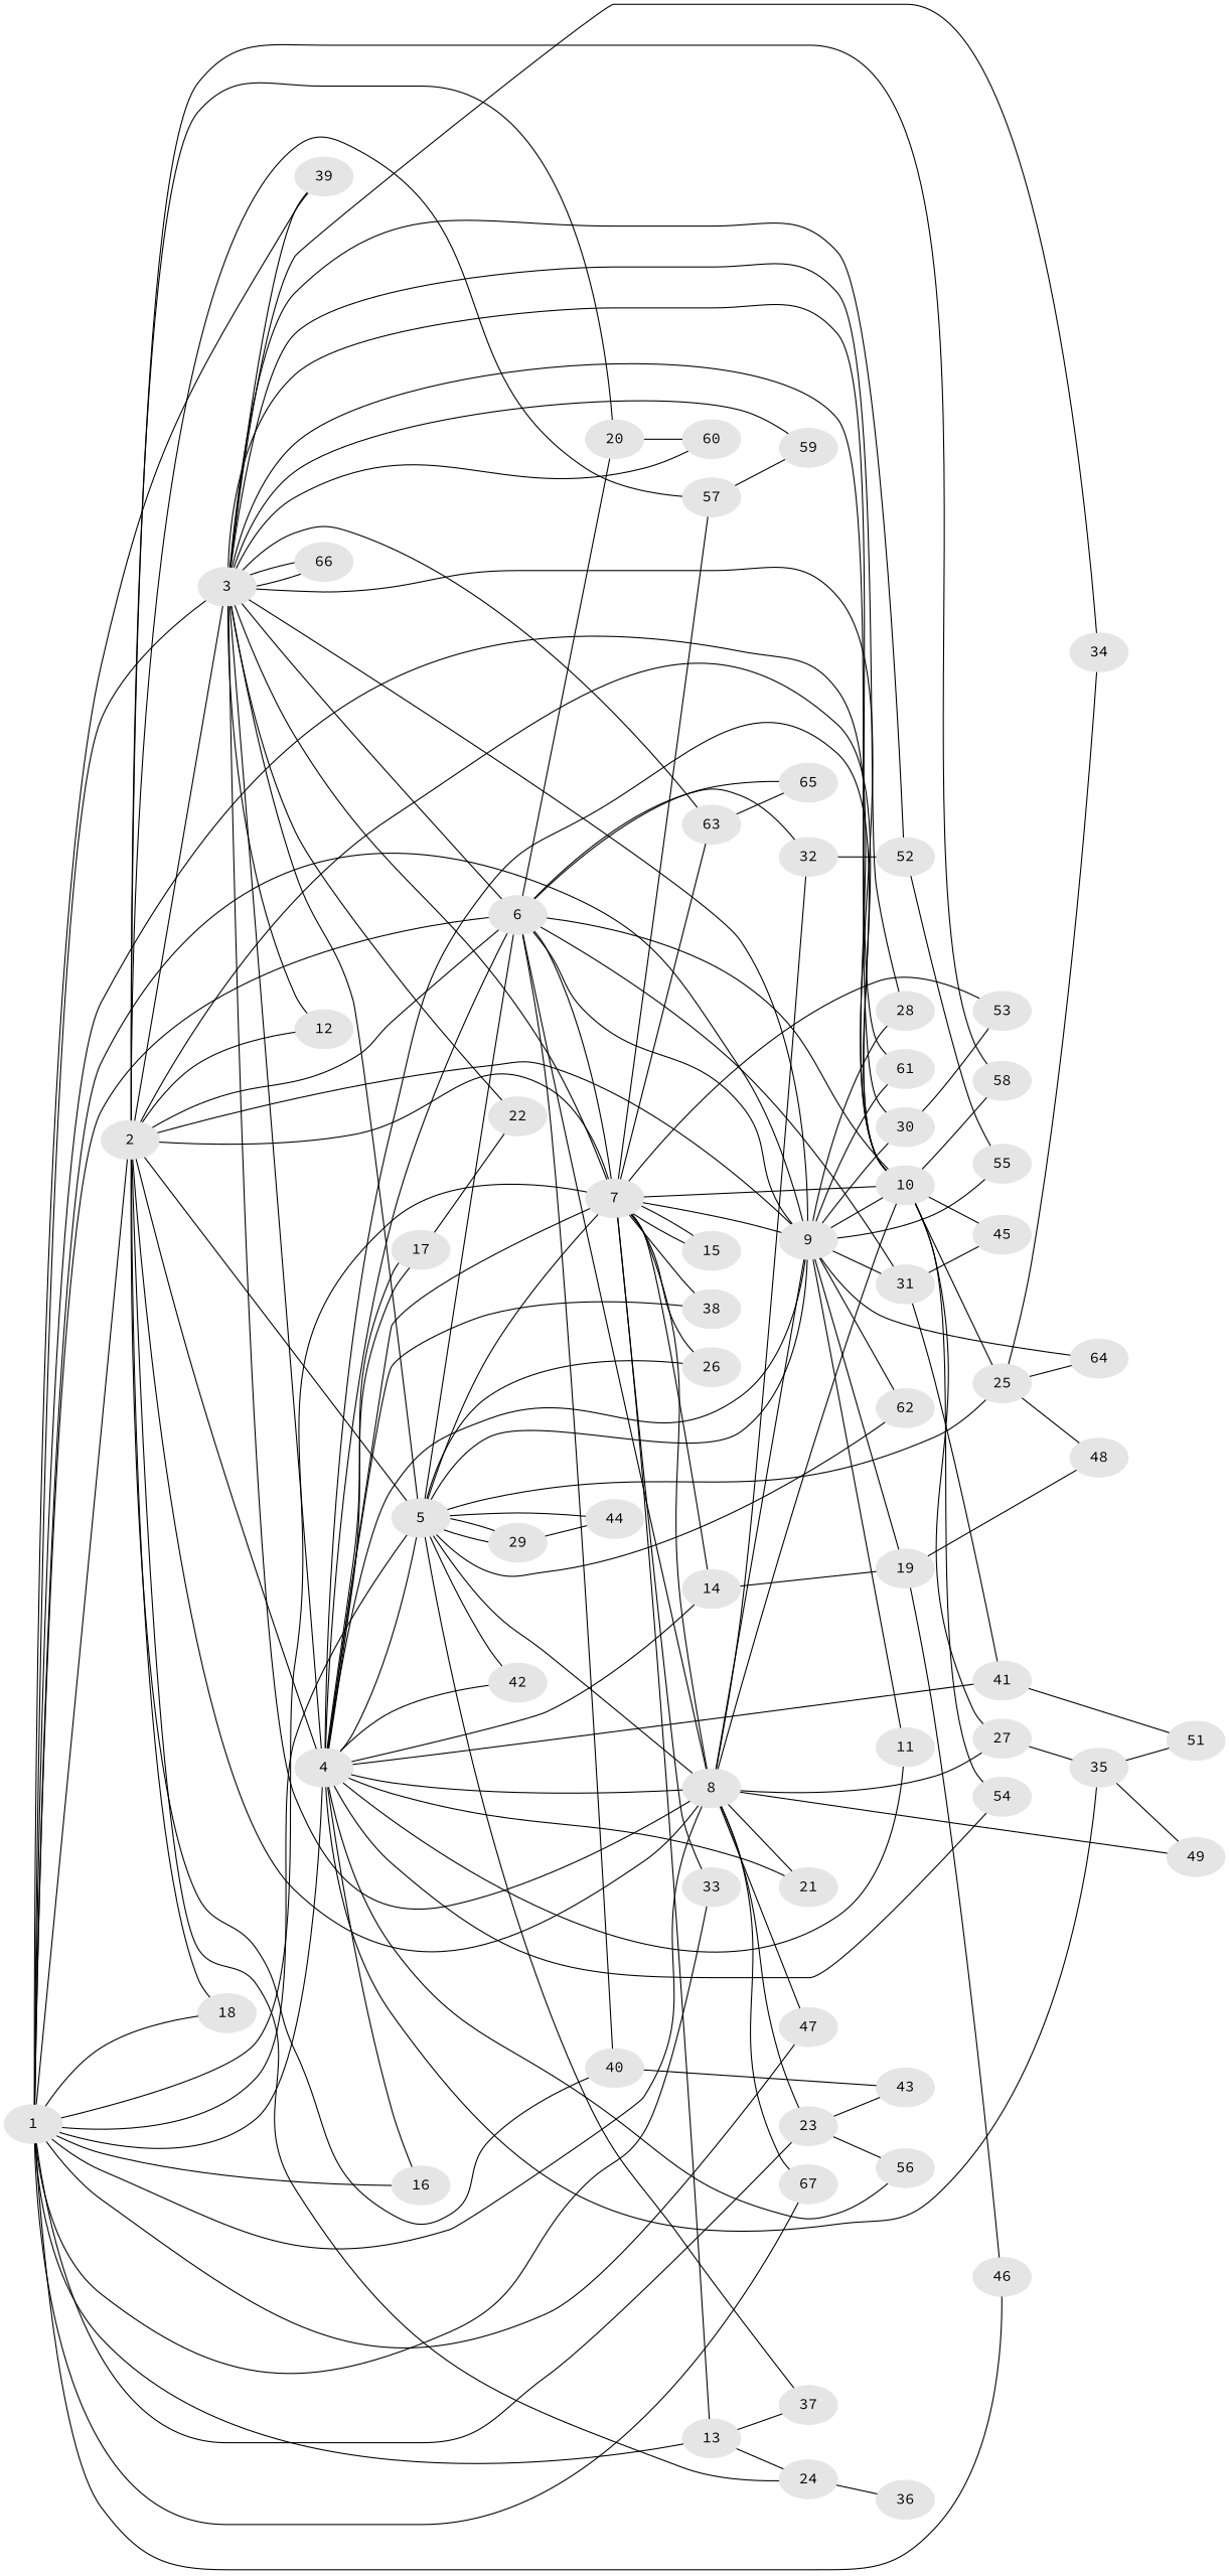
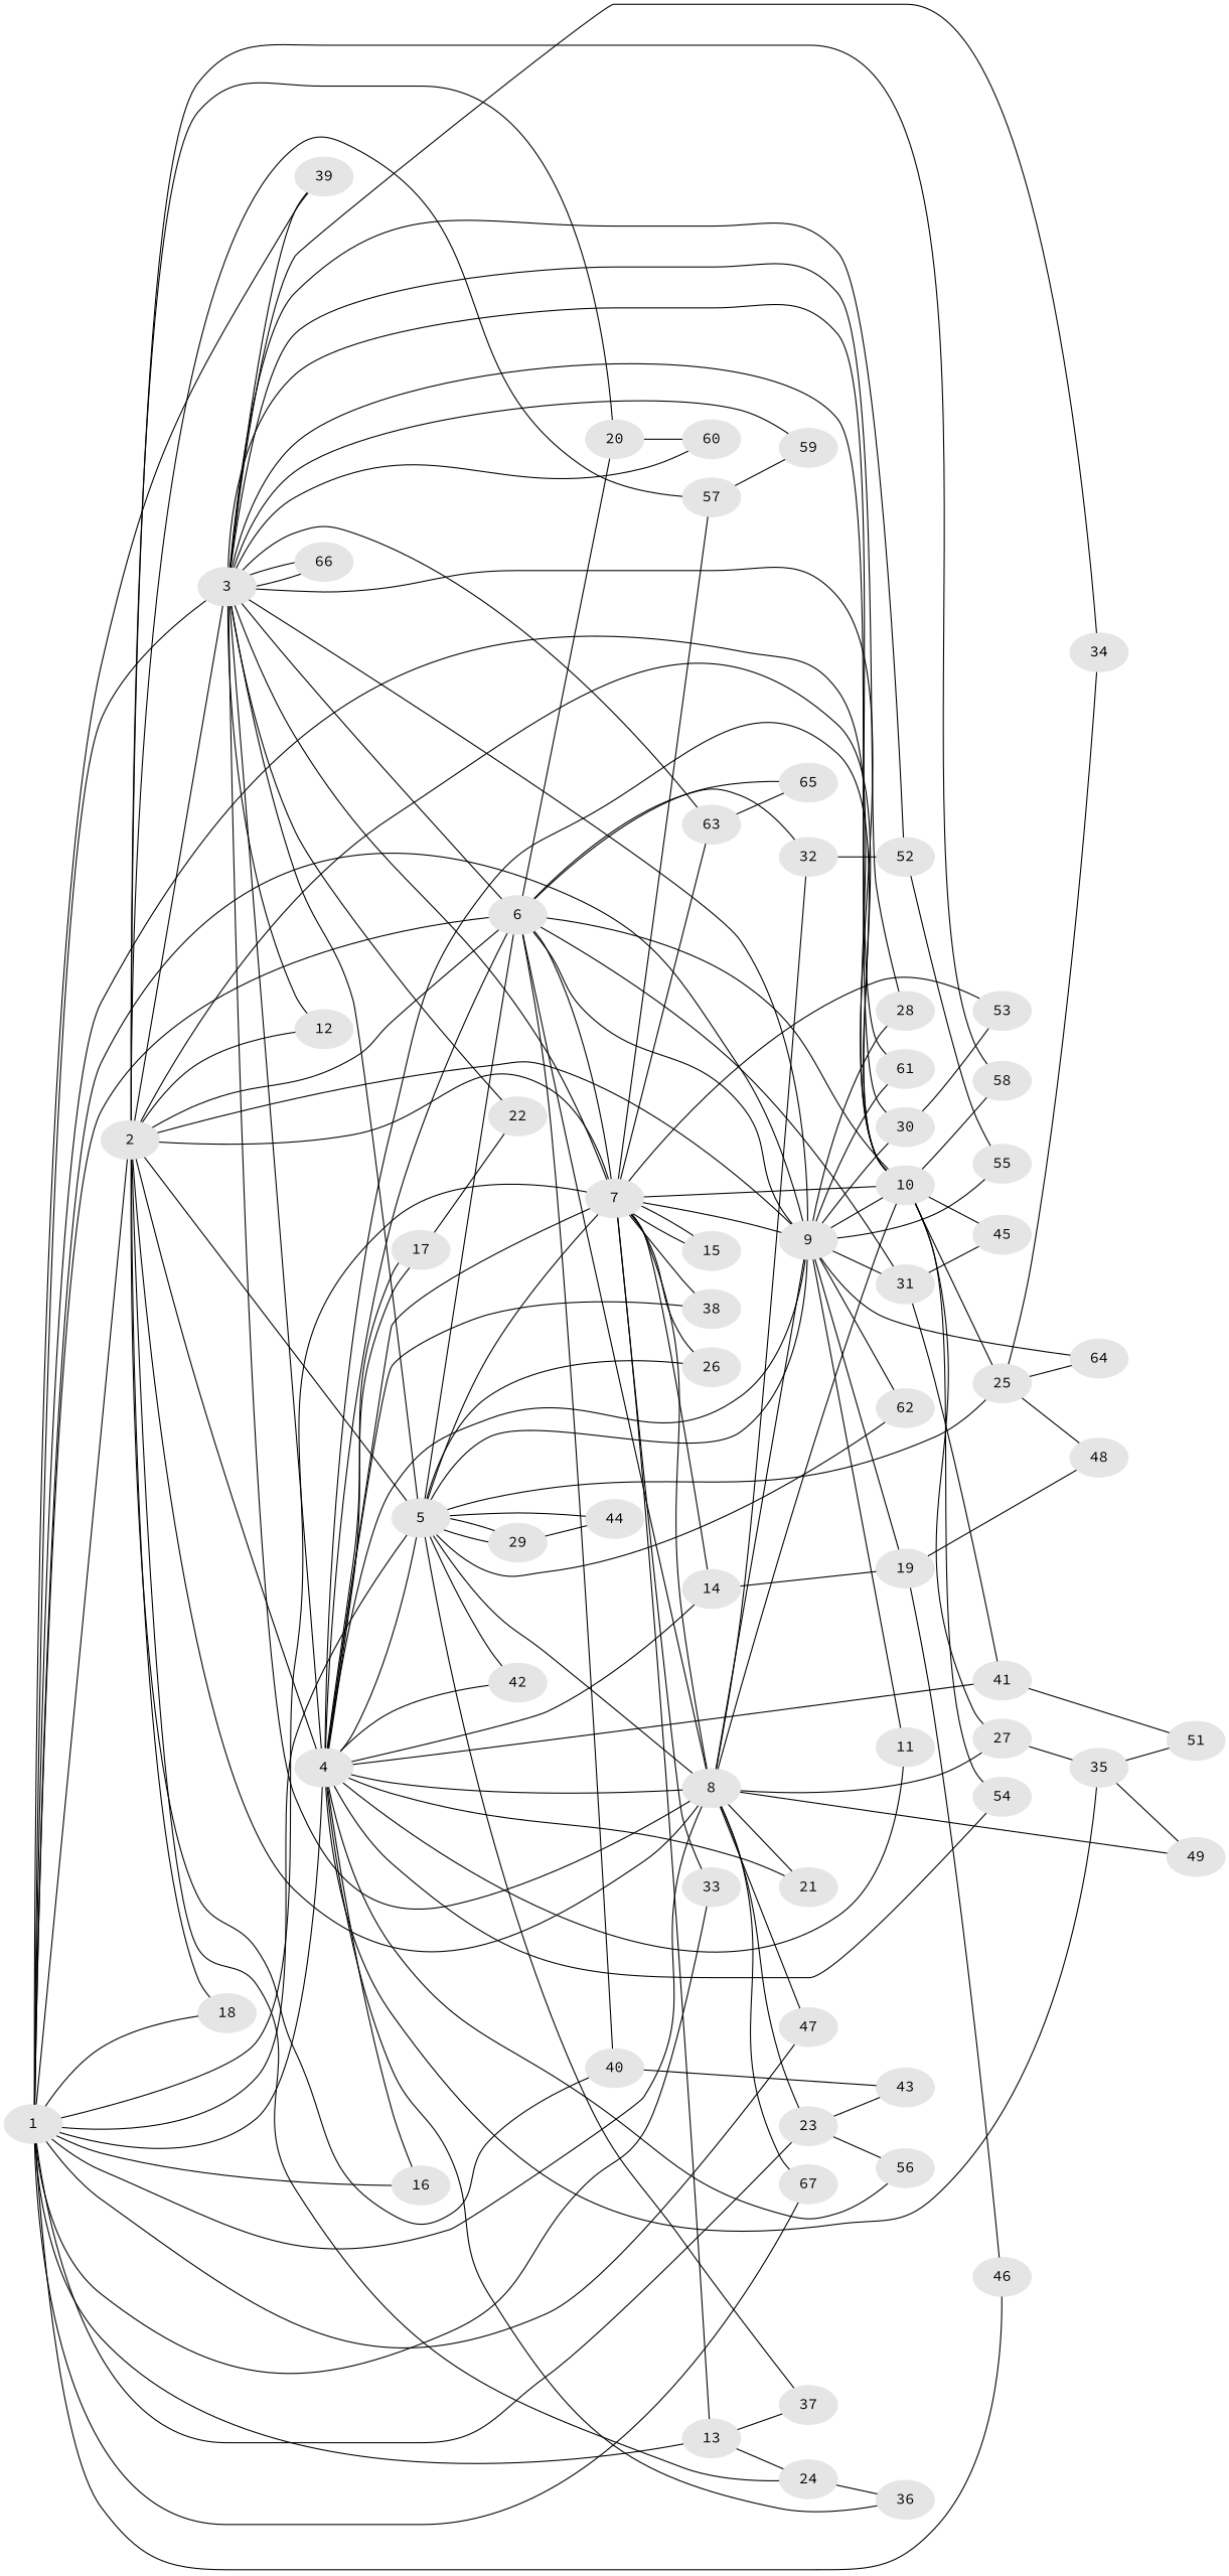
  graph {
    fontname="Source Code Pro"
    rankdir=LR
    node [color=gray90 fontname="Source Code Pro" style=filled]
    edge [fontname="Source Code Pro"]
    1
    2
    3
    4
    5
    6
    7
    8
    9
    10
    13
    16
    18
    23
    33
    39
    46
    47
    67
    12
    20
    24
    40
    57
    58
    22
    28
    30
    34
    52
    59
    60
    61
    63
    66
    11
    14
    17
    21
    35
    36
    38
    41
    42
    54
    56
    25
    26
    29
    37
    44
    62
    31
    32
    65
    15
    53
    27
    49
    19
    55
    64
    45
    43
    51
    48
    1 -- 2
    1 -- 3
    1 -- 4
    1 -- 5
    1 -- 6
    1 -- 7
    1 -- 8
    1 -- 9
    1 -- 10
    1 -- 13
    1 -- 16
    1 -- 18
    1 -- 23
    1 -- 33
    1 -- 39
    1 -- 46
    1 -- 47
    1 -- 67
    2 -- 3
    2 -- 4
    2 -- 5
    2 -- 6
    2 -- 7
    2 -- 8
    2 -- 9
    2 -- 10
    2 -- 18
    2 -- 12
    2 -- 20
    2 -- 24
    2 -- 40
    2 -- 57
    2 -- 58
    3 -- 4
    3 -- 5
    3 -- 6
    3 -- 7
    3 -- 8
    3 -- 9
    3 -- 10
    3 -- 39
    3 -- 12
    3 -- 22
    3 -- 28
    3 -- 30
    3 -- 34
    3 -- 52
    3 -- 59
    3 -- 60
    3 -- 61
    3 -- 63
    3 -- 66
    3 -- 66
    4 -- 5
    4 -- 6
    4 -- 7
    4 -- 8
    4 -- 9
    4 -- 10
    4 -- 16
    4 -- 11
    4 -- 14
    4 -- 17
    4 -- 17
    4 -- 21
    4 -- 35
+   4 -- 36
    4 -- 38
    4 -- 41
    4 -- 42
    4 -- 54
    4 -- 56
    5 -- 6
    5 -- 7
    5 -- 8
    5 -- 9
    5 -- 42
    5 -- 25
    5 -- 26
    5 -- 29
    5 -- 29
    5 -- 37
    5 -- 44
    5 -- 62
    6 -- 7
    6 -- 8
    6 -- 9
    6 -- 10
    6 -- 20
    6 -- 40
    6 -- 31
    6 -- 32
    6 -- 65
    7 -- 8
    7 -- 9
    7 -- 10
    7 -- 13
    7 -- 33
    7 -- 57
    7 -- 63
    7 -- 14
    7 -- 38
    7 -- 26
    7 -- 15
    7 -- 15
    7 -- 53
    8 -- 9
    8 -- 10
    8 -- 23
    8 -- 47
    8 -- 67
    8 -- 21
    8 -- 32
    8 -- 27
    8 -- 49
    9 -- 10
    9 -- 28
    9 -- 30
    9 -- 61
    9 -- 11
    9 -- 62
    9 -- 31
    9 -- 19
    9 -- 55
    9 -- 64
    10 -- 58
    10 -- 54
    10 -- 25
    10 -- 27
    10 -- 45
    13 -- 24
    13 -- 37
    23 -- 56
    23 -- 43
    20 -- 60
    24 -- 36
    40 -- 43
    57 -- 59
    30 -- 53
    52 -- 55
    63 -- 65
    14 -- 19
    17 -- 22
    35 -- 49
    35 -- 51
    41 -- 51
    25 -- 34
    25 -- 64
    25 -- 48
    29 -- 44
    31 -- 41
    31 -- 45
    32 -- 52
    27 -- 35
    19 -- 46
    19 -- 48
  }
